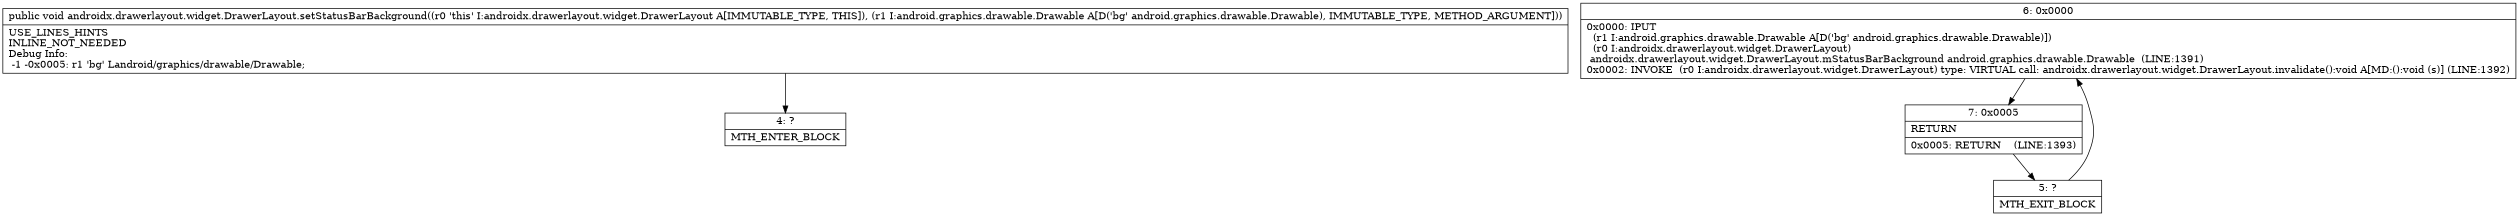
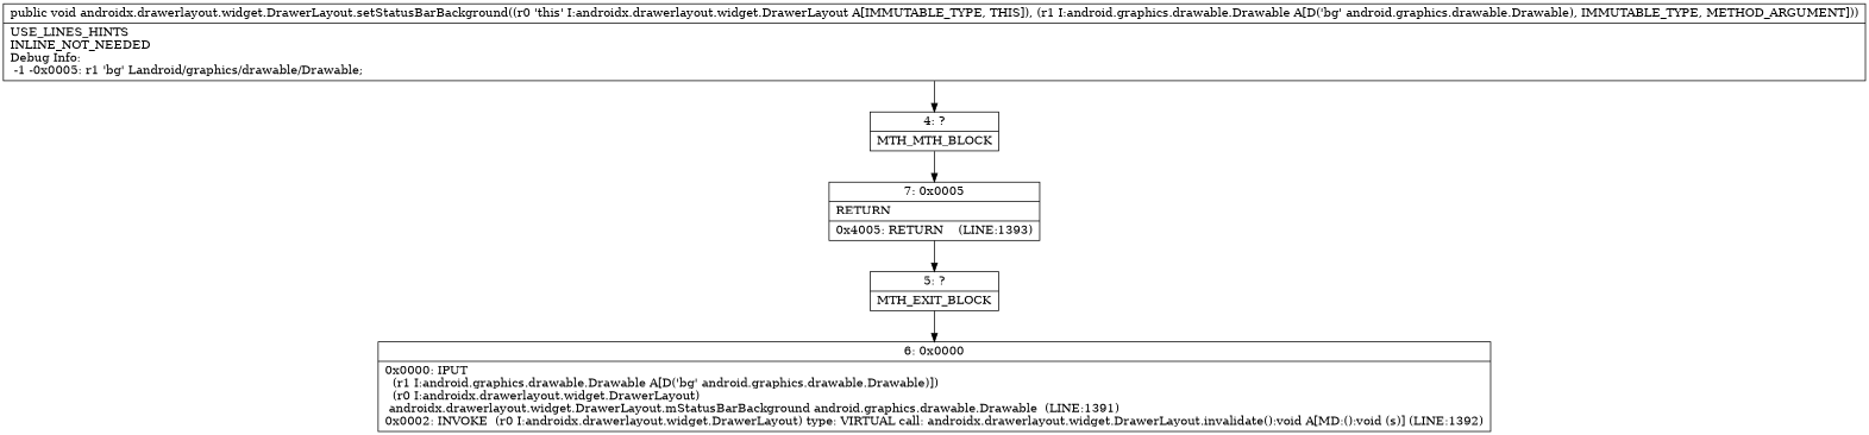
  digraph {
    node [shape=record]
-   n1 [label="{4\:\ ?|MTH_ENTER_BLOCK\l}"]
+   n1 [label="{4\:\ ?|MTH_MTH_BLOCK\l}"]
    n2 [label="{6\:\ 0x0000|0x0000: IPUT  \l  (r1 I:android.graphics.drawable.Drawable A[D('bg' android.graphics.drawable.Drawable)])\l  (r0 I:androidx.drawerlayout.widget.DrawerLayout)\l androidx.drawerlayout.widget.DrawerLayout.mStatusBarBackground android.graphics.drawable.Drawable  (LINE:1391)\l0x0002: INVOKE  (r0 I:androidx.drawerlayout.widget.DrawerLayout) type: VIRTUAL call: androidx.drawerlayout.widget.DrawerLayout.invalidate():void A[MD:():void (s)] (LINE:1392)\l}"]
-   n3 [label="{7\:\ 0x0005|RETURN\l|0x0005: RETURN    (LINE:1393)\l}"]
+   n3 [label="{7\:\ 0x0005|RETURN\l|0x4005: RETURN    (LINE:1393)\l}"]
    n4 [label="{5\:\ ?|MTH_EXIT_BLOCK\l}"]
    n5 [label="{public void androidx.drawerlayout.widget.DrawerLayout.setStatusBarBackground((r0 'this' I:androidx.drawerlayout.widget.DrawerLayout A[IMMUTABLE_TYPE, THIS]), (r1 I:android.graphics.drawable.Drawable A[D('bg' android.graphics.drawable.Drawable), IMMUTABLE_TYPE, METHOD_ARGUMENT]))  | USE_LINES_HINTS\lINLINE_NOT_NEEDED\lDebug Info:\l  \-1 \-0x0005: r1 'bg' Landroid\/graphics\/drawable\/Drawable;\l}"]
-   n2 -> n3
+   n1 -> n3
    n3 -> n4
    n4 -> n2
    n5 -> n1
  }
